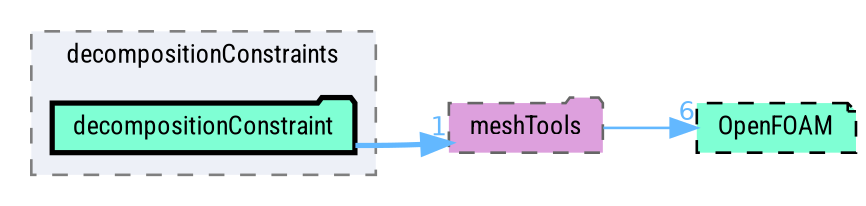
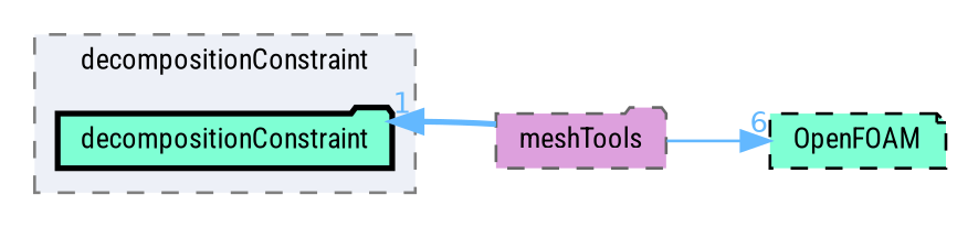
  digraph {
    compound=true
    fontname="Roboto Condensed"
    rankdir=LR
    node [color=black fillcolor=aquamarine fontname="Roboto Condensed" fontsize=10 shape=folder style="filled,dashed"]
    edge [color=steelblue1 fontcolor=steelblue1 fontname="Roboto Condensed" fontsize=10 labeldistance=1.5 labelfontname=Helvetica labelfontsize=10]
    n1 [height=0.2 label=decompositionConstraint style="filled,bold" width=0.4]
    n2 [color=gray40 fillcolor=plum height=0.2 label=meshTools width=0.4]
    n3 [height=0.2 label=OpenFOAM shape=note width=0.4]
    subgraph cluster_1 {
      bgcolor="#edf0f7"
      fontsize=10
-     label=decompositionConstraints
+     label=decompositionConstraint
      pencolor=grey50
      style="filled,dashed"
      n1
    }
-   n1 -> n2 [headlabel=1 style=bold]
+   n2 -> n1 [headlabel=1 style=bold]
    n2 -> n3 [headlabel=6 style=solid]
  }
